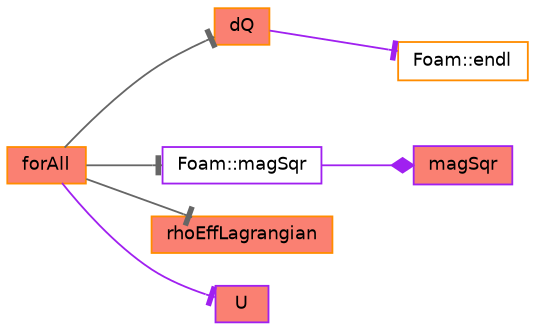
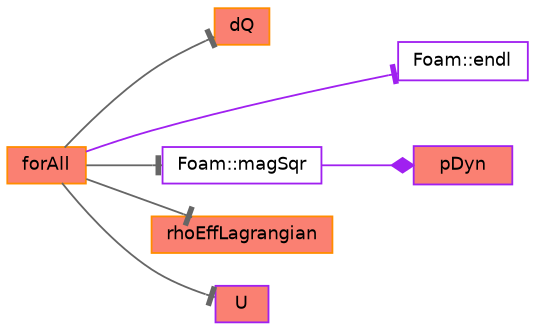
  digraph {
    rankdir=LR
    node [color=purple fillcolor=salmon fontname=Helvetica fontsize=10 shape=record style=filled]
    edge [arrowhead=tee color=gray40 fontname=Helvetica fontsize=10 labelfontname=Helvetica labelfontsize=10 style=solid]
    n1 [color=darkorange fontcolor=black height=0.2 label=forAll width=0.4]
    n2 [color=darkorange height=0.2 label=dQ width=0.4]
-   n3 [color=darkorange fillcolor=white height=0.2 label="Foam::endl" width=0.4]
+   n3 [fillcolor=white height=0.2 label="Foam::endl" width=0.4]
    n4 [fillcolor=white height=0.2 label="Foam::magSqr" width=0.4]
    n5 [color=darkorange height=0.2 label=rhoEffLagrangian width=0.4]
    n6 [height=0.2 label=U width=0.4]
-   n7 [height=0.2 label=magSqr width=0.4]
+   n7 [height=0.2 label=pDyn width=0.4]
    n1 -> n2
-   n2 -> n3 [color=purple]
+   n1 -> n3 [color=purple]
    n1 -> n4
    n1 -> n5
-   n1 -> n6 [color=purple]
+   n1 -> n6
    n4 -> n7 [arrowhead=diamond color=purple]
  }
